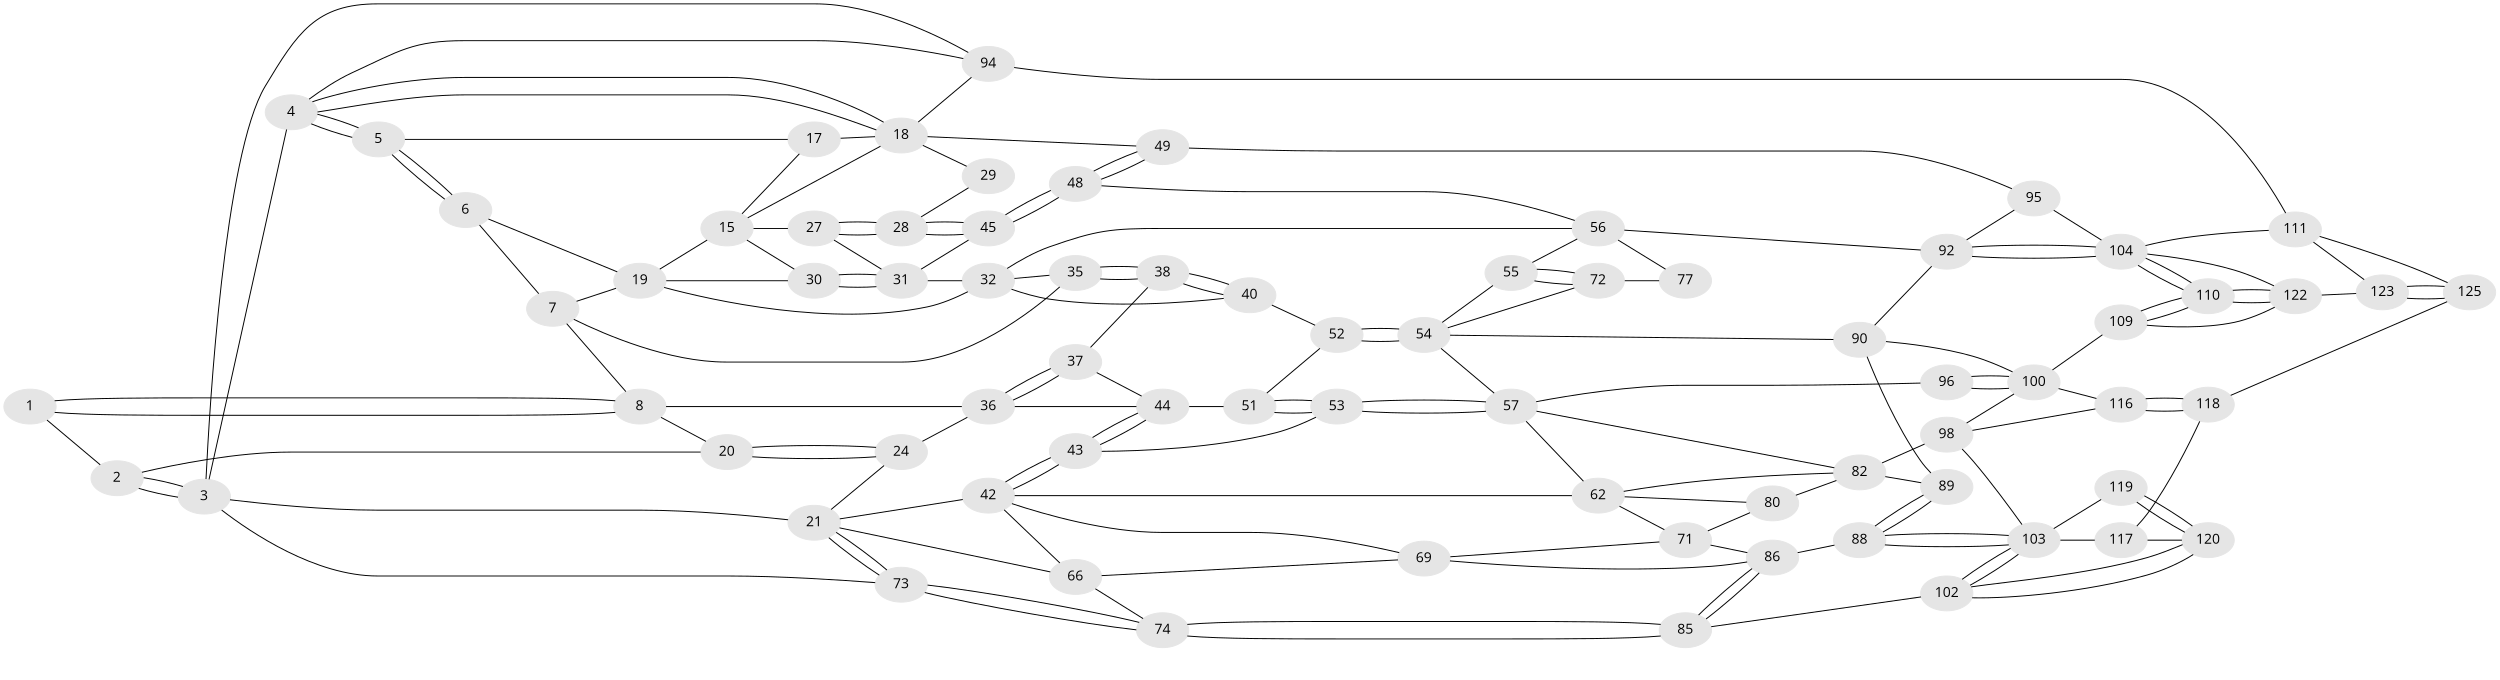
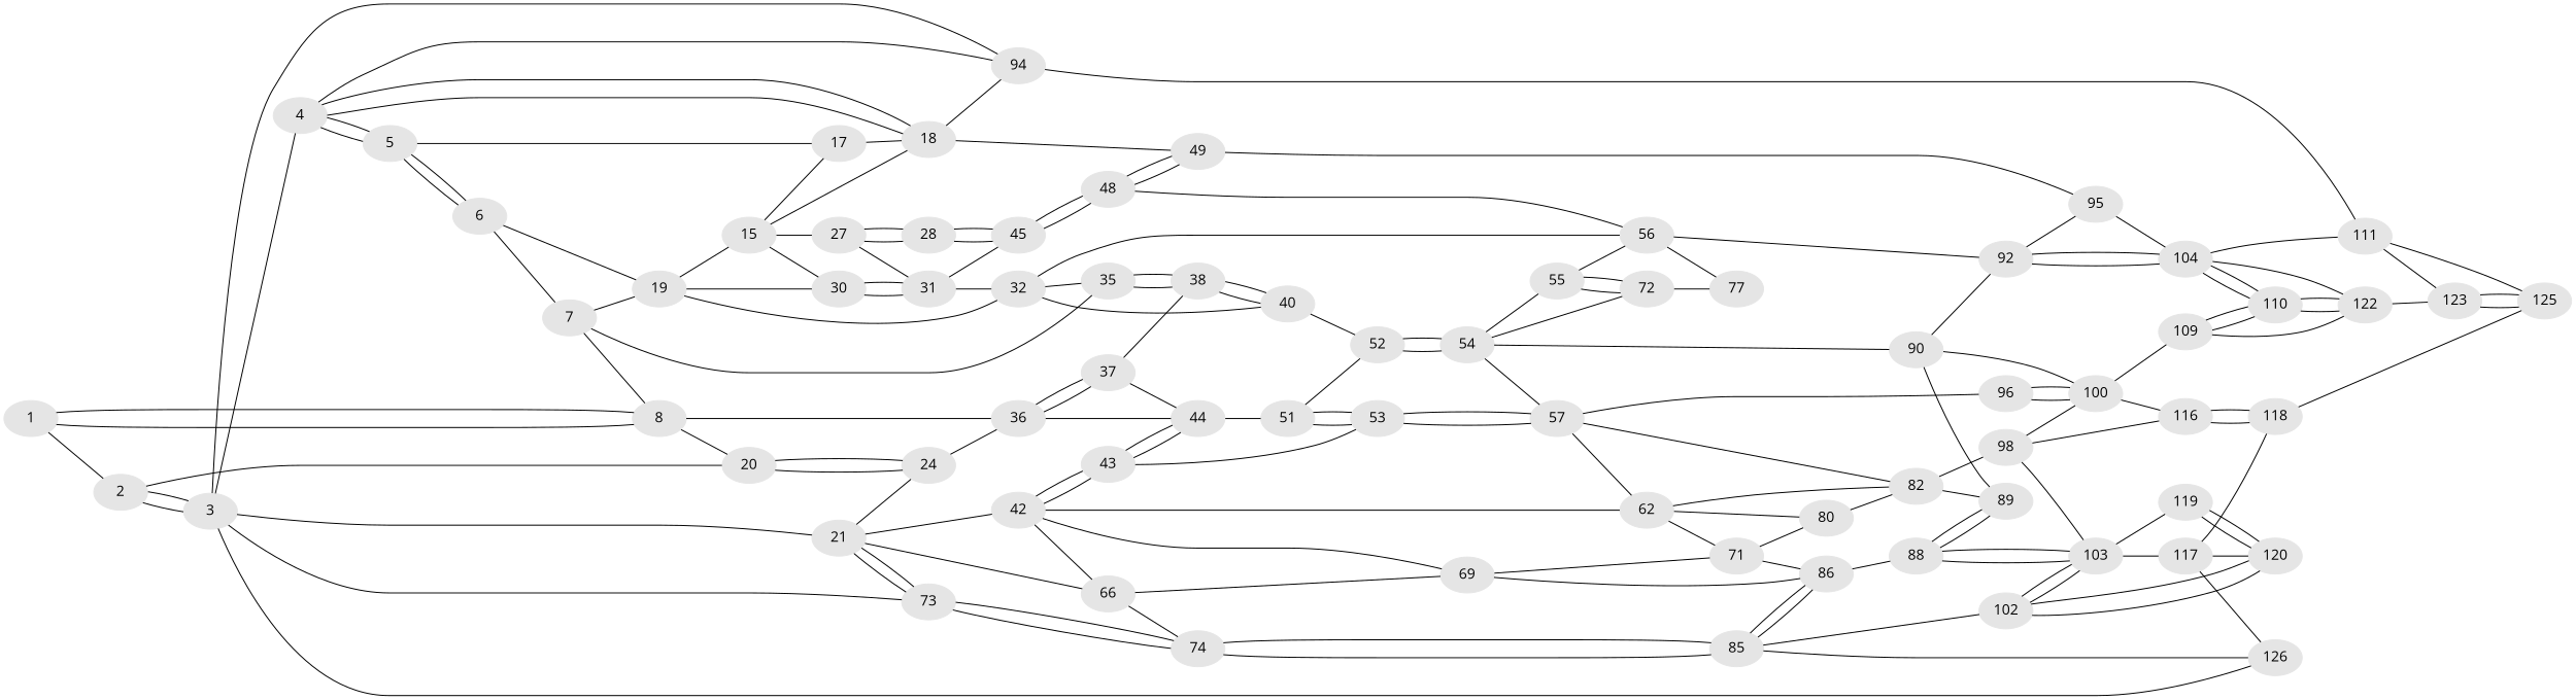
  graph {
    fontname="Open Sans"
    rankdir=LR
    node [color=gray90 fontname="Open Sans" style=filled]
    edge [fontname="Open Sans"]
    1
    2
    8 [super="+9"]
    3 [super="+75"]
    20
    36 [super="+39"]
    4
    21 [super="+22"]
    73
    94
+   126
    24
    5
    18 [super="+46+19"]
    42 [super="+61"]
    66 [super="+68"]
    74
    111 [super="+112"]
    6
    17
-   29
    49
    7 [super="+10"]
    n24 [label=19 super="+13"]
    35
    15 [super="+16+26"]
    30
    32 [super="+33"]
    38
    37
    44 [super="+47"]
    27
    31 [super="+34"]
    40
    56 [super="+64"]
    28
    95
    43
    62 [super="+63"]
    69 [super="+70"]
    45
    48
    52
    77
    92 [super="+93"]
    51
    54 [super="+60"]
    53
    82 [super="+83+84"]
    71 [super="+72"]
    80
    86 [super="+87"]
    57 [super="+58"]
    104 [super="+105"]
    55
    n56 [label=72 super="+79"]
    90 [super="+91"]
    96
    89
    100 [super="+107"]
    98 [super="+99"]
    85 [super="+101"]
    88
    102
    103 [super="+113"]
    116
    120
    117 [super="+121"]
    119
    109
    110
    122
    123
    125
    118 [super="+124"]
    1 -- 2
    1 -- 8
    1 -- 8
    2 -- 3
    2 -- 3
    2 -- 20
    8 -- 20
    8 -- 36
    3 -- 4
    3 -- 21
    3 -- 73
    3 -- 94
+   3 -- 126
    20 -- 24
    20 -- 24
    36 -- 37
    36 -- 37
    36 -- 44
    4 -- 94
    4 -- 5
    4 -- 5
    4 -- 18
    4 -- 18
    21 -- 73
    21 -- 73
    21 -- 24
    21 -- 42
    21 -- 66
    73 -- 74
    73 -- 74
    94 -- 111
    24 -- 36
    5 -- 6
    5 -- 6
    5 -- 17
    18 -- 94
-   18 -- 29 [weight=2]
    18 -- 49
    42 -- 66
    42 -- 43
    42 -- 43
    42 -- 62
    42 -- 69
    66 -- 74
    66 -- 69
    74 -- 85
    74 -- 85
    111 -- 123
    111 -- 125
    6 -- 7
    6 -- n24
    17 -- 18
    49 -- 95
    7 -- 8
    7 -- n24
    7 -- 35
    n24 -- 15
    n24 -- 30
    n24 -- 32
    35 -- 38
    35 -- 38
    15 -- 18
    15 -- 17
    15 -- 30
    15 -- 27
    30 -- 31
    30 -- 31
    32 -- 35
    32 -- 40
    32 -- 56
    38 -- 40
    38 -- 40
    37 -- 38
    37 -- 44
    44 -- 51
    27 -- 31
    27 -- 28
    27 -- 28
    31 -- 32
    31 -- 45
    40 -- 52
    56 -- 77
    56 -- 92
-   28 -- 29
    28 -- 45
    28 -- 45
    95 -- 104
    43 -- 44
    43 -- 44
    43 -- 53
    62 -- 82
    62 -- 71
    62 -- 80
    69 -- 71
    69 -- 86
    45 -- 48
    45 -- 48
    48 -- 49
    48 -- 49
    48 -- 56
    52 -- 54
    52 -- 54
    92 -- 95
    92 -- 104
    92 -- 104
    51 -- 52
    51 -- 53
    51 -- 53
    54 -- 57
    54 -- 55
    54 -- n56
    54 -- 90
    53 -- 57
    53 -- 57
    82 -- 89 [weight=2]
    82 -- 98
    71 -- 80
    71 -- 86
    80 -- 82
    86 -- 88
    57 -- 62
    57 -- 82
    57 -- 96
    104 -- 111
    104 -- 110
    104 -- 110
    104 -- 122
    55 -- 56
    55 -- n56
    55 -- n56
    n56 -- 77 [weight=2]
    90 -- 92
    90 -- 89
    90 -- 100
    96 -- 100
    96 -- 100
    100 -- 116
    100 -- 109
    98 -- 100
    98 -- 103
    98 -- 116
+   85 -- 126
    85 -- 86
    85 -- 86
    85 -- 102
    88 -- 89
    88 -- 89
    88 -- 103
    88 -- 103
    102 -- 103
    102 -- 103
    102 -- 120
    102 -- 120
    103 -- 117
    103 -- 119 [weight=2]
    116 -- 118
    116 -- 118
+   117 -- 126
    117 -- 120
    117 -- 118
    119 -- 120
    119 -- 120
    109 -- 110
    109 -- 110
    109 -- 122
    110 -- 122
    110 -- 122
    122 -- 123
    123 -- 125
    123 -- 125
    118 -- 125
  }
